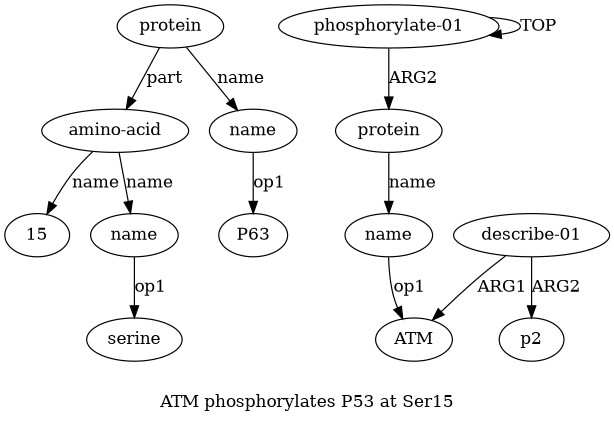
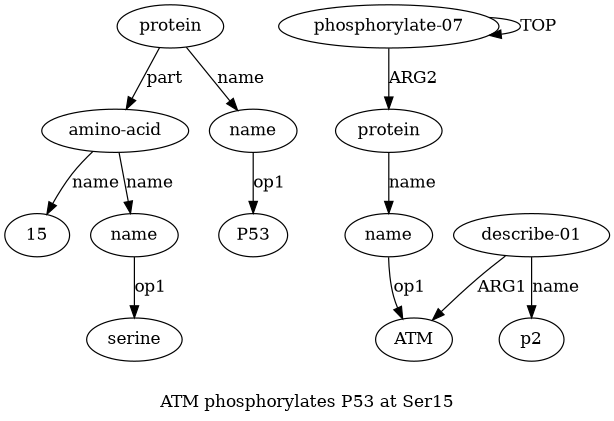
  digraph {
    label="ATM phosphorylates P53 at Ser15"
    node [color=black gold_ind=-1 gold_label=name test_ind=-1 test_label=name]
    edge [color=black gold_label=name test_label=name]
    n1 [gold_label=serine label=serine test_label=serine]
    n2 [gold_label=15 label=15 test_label=15]
    n3 [gold_label=ATM label=ATM test_label=ATM]
-   n4 [gold_label=P53 label=P63 test_label=P53]
+   n4 [gold_label=P53 label=P53 test_label=P53]
    n5 [gold_ind=1 gold_label="amino-acid" label="amino-acid" test_ind=1 test_label="amino-acid"]
    n6 [gold_ind=2 label=name test_ind=2]
-   n7 [gold_ind=0 gold_label="phosphorylate-01" label="phosphorylate-01" test_ind=0 test_label="phosphorylate-01"]
+   n7 [gold_ind=0 gold_label="phosphorylate-01" label="phosphorylate-07" test_ind=0 test_label="phosphorylate-01"]
    n8 [gold_ind=5 gold_label=protein label=protein test_ind=5 test_label=protein]
    n9 [gold_ind=6 label=name test_ind=6]
    n10 [gold_ind=3 gold_label=protein label=protein test_ind=3 test_label=protein]
    n11 [gold_ind=4 label=name test_ind=4]
    n12 [gold_ind=7 gold_label="describe-01" label="describe-01" test_ind=7 test_label="describe-01"]
    n13 [gold_ind=8 gold_label=p2 label=p2 test_ind=8 test_label=p2]
    n5 -> n2 [gold_label=mod label=name test_label=mod]
    n5 -> n6 [label=name]
    n6 -> n1 [gold_label=op1 label=op1 test_label=op1]
    n7 -> n7 [gold_label=TOP label=TOP test_label=TOP]
    n7 -> n8 [gold_label=ARG2 label=ARG2 test_label=ARG2]
    n8 -> n9 [label=name]
    n9 -> n3 [gold_label=op1 label=op1 test_label=op1]
    n10 -> n5 [gold_label=part label=part test_label=part]
    n10 -> n11 [label=name]
    n11 -> n4 [gold_label=op1 label=op1 test_label=op1]
    n12 -> n3 [gold_label=ARG1 label=ARG1 test_label=ARG1]
-   n12 -> n13 [gold_label=ARG2 label=ARG2 test_label=ARG2]
+   n12 -> n13 [gold_label=ARG2 label=name test_label=ARG2]
  }
